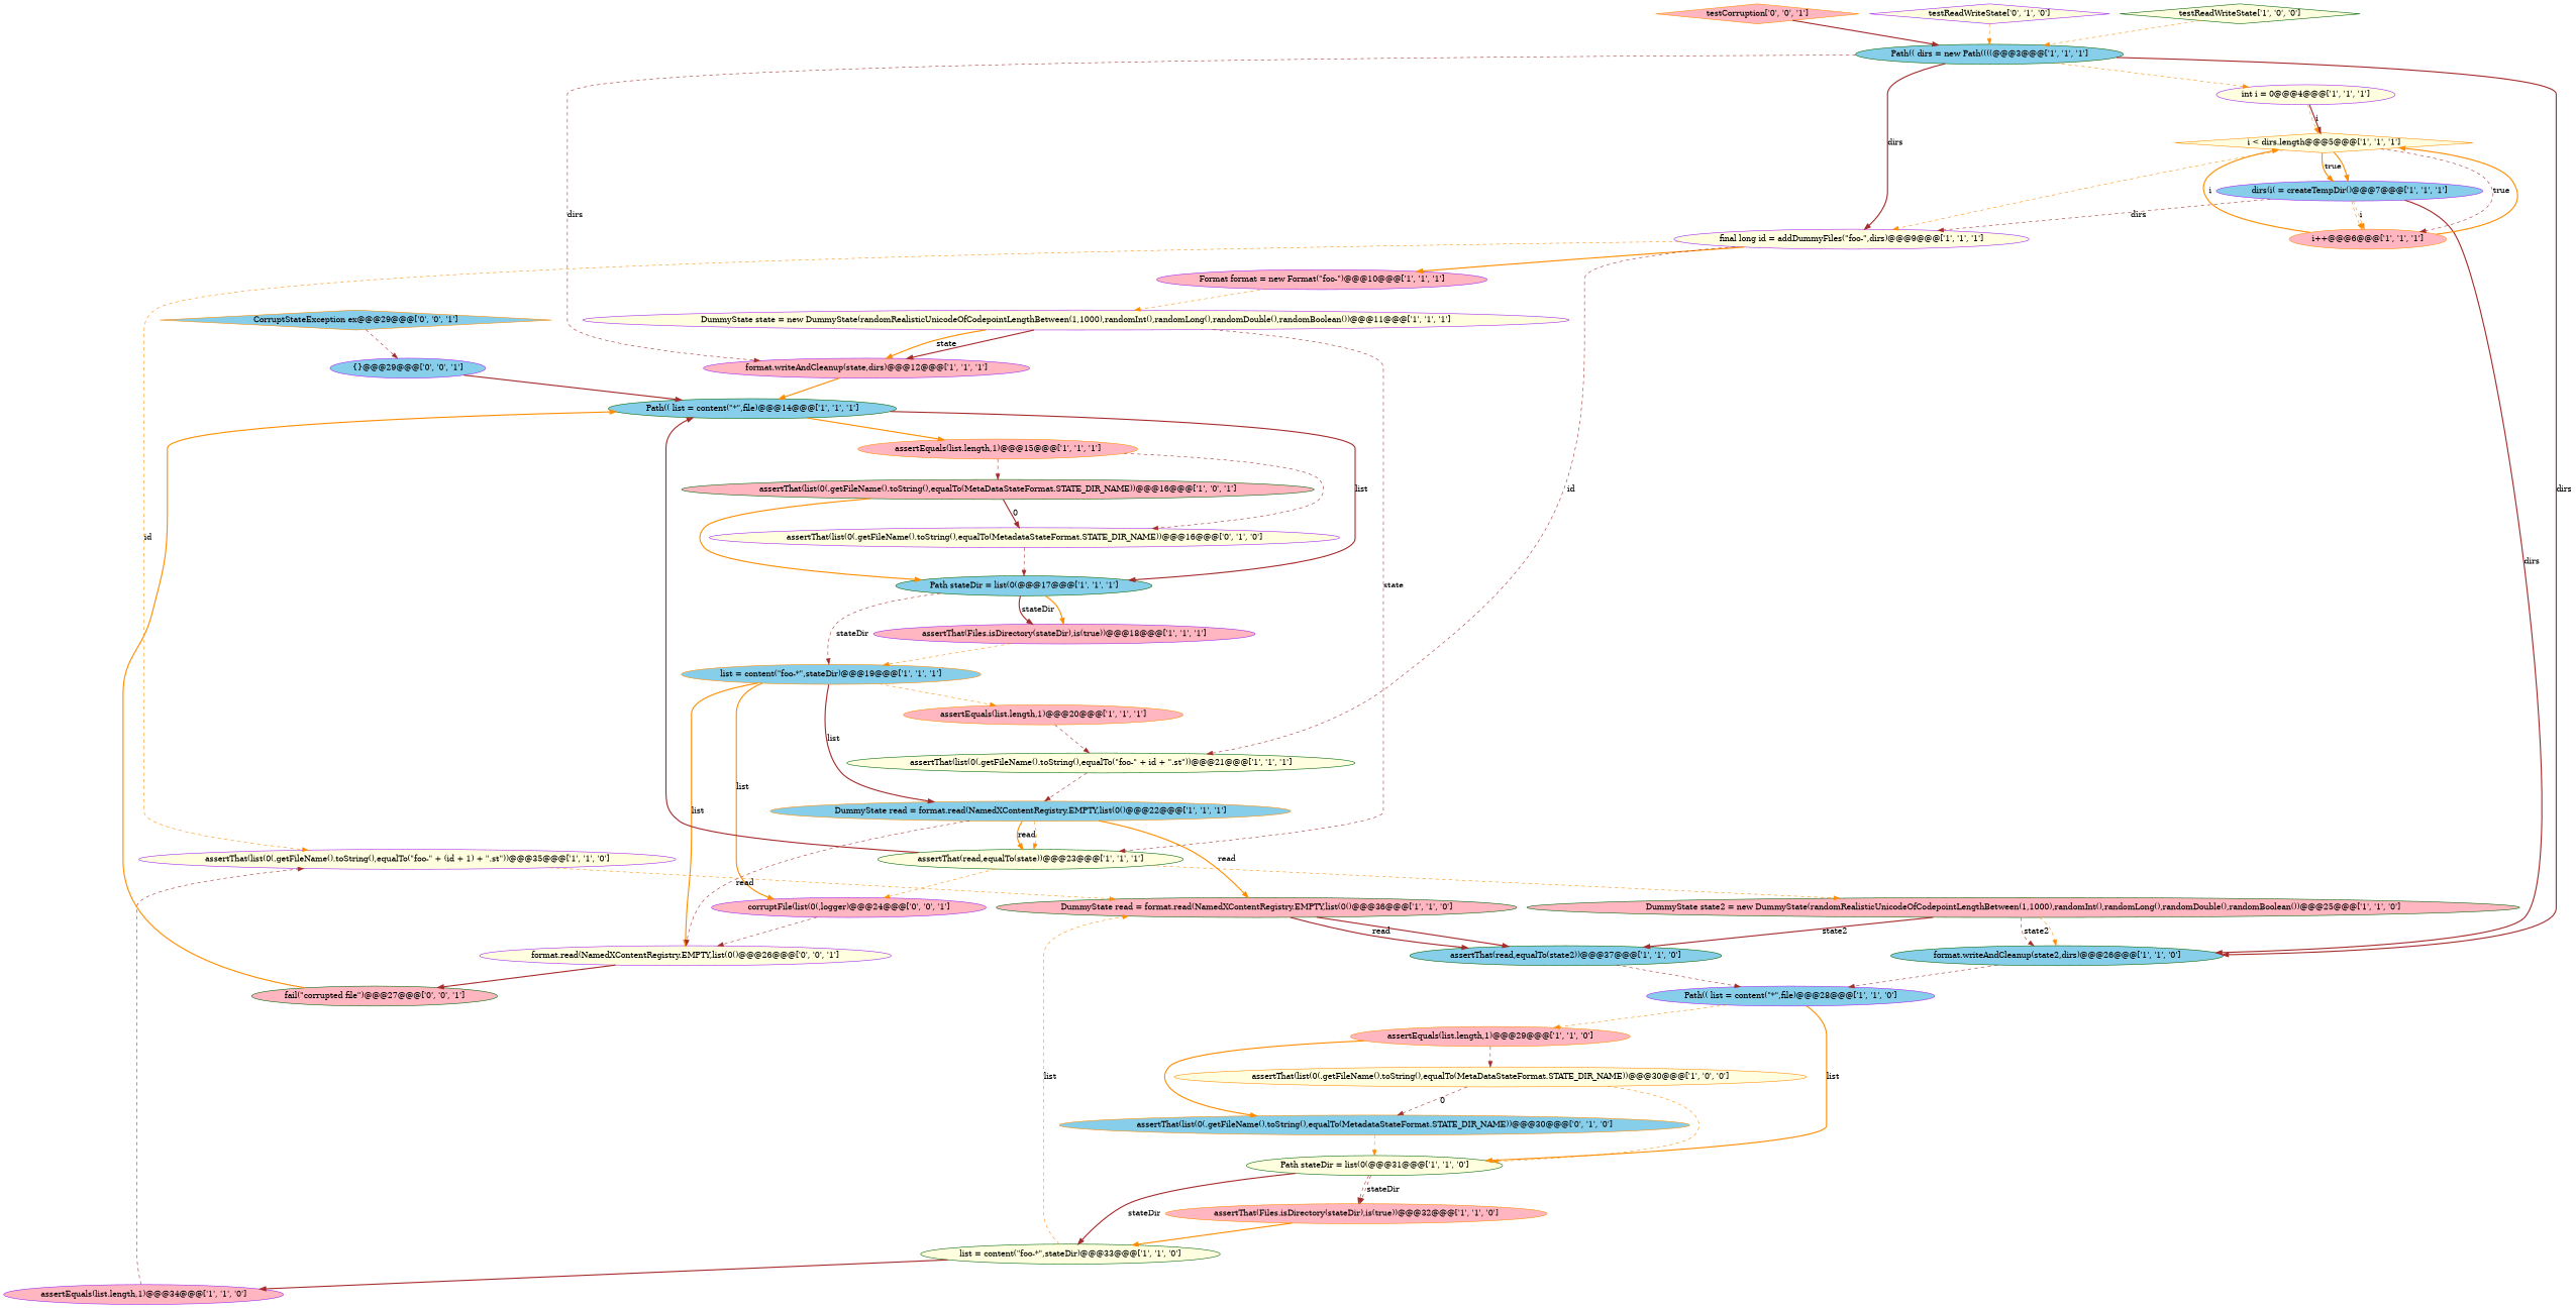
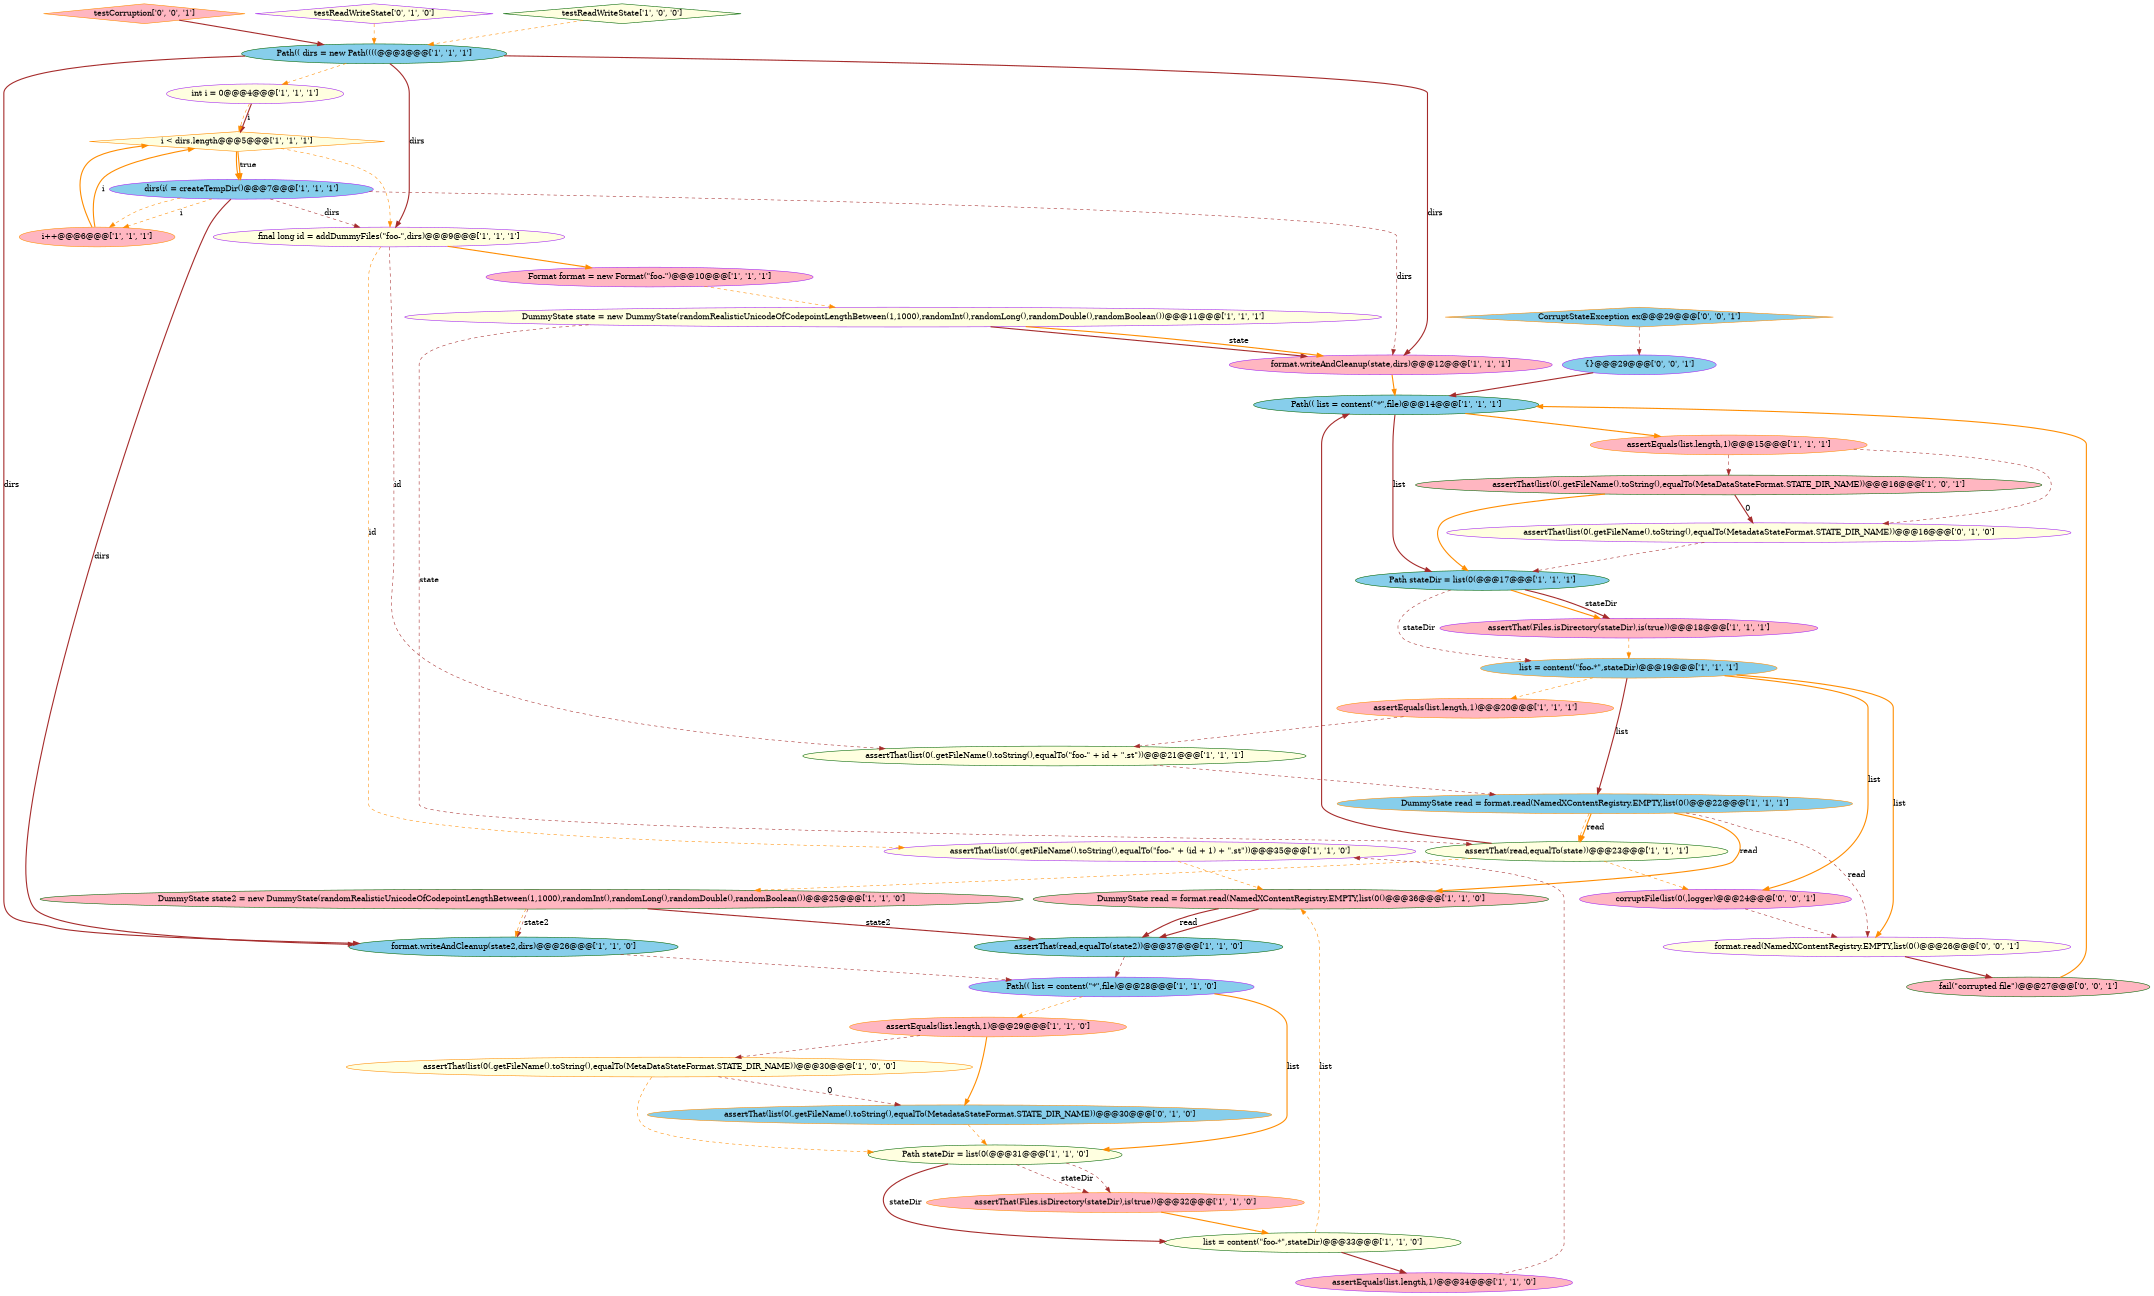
  digraph {
    fontname="DejaVu Serif"
    node [color=purple fillcolor=lightpink fontname="DejaVu Serif" shape=ellipse style=filled]
    edge [color=brown fontname="DejaVu Serif" style=dashed]
    n1 [color=darkgreen fillcolor=skyblue label="Path(( dirs = new Path((((@@@3@@@['1', '1', '1']"]
    n2 [fillcolor=lightyellow label="final long id = addDummyFiles(\"foo-\",dirs)@@@9@@@['1', '1', '1']"]
    n3 [fillcolor=lightyellow label="int i = 0@@@4@@@['1', '1', '1']"]
    n4 [color=darkgreen fillcolor=skyblue label="format.writeAndCleanup(state2,dirs)@@@26@@@['1', '1', '0']"]
    n5 [label="format.writeAndCleanup(state,dirs)@@@12@@@['1', '1', '1']"]
    n6 [fillcolor=lightyellow label="assertThat(list(0(.getFileName().toString(),equalTo(\"foo-\" + (id + 1) + \".st\"))@@@35@@@['1', '1', '0']"]
    n7 [label="Format format = new Format(\"foo-\")@@@10@@@['1', '1', '1']"]
    n8 [color=darkgreen fillcolor=lightyellow label="assertThat(list(0(.getFileName().toString(),equalTo(\"foo-\" + id + \".st\"))@@@21@@@['1', '1', '1']"]
    n9 [color=darkorange fillcolor=lightyellow label="i < dirs.length@@@5@@@['1', '1', '1']" shape=diamond]
    n10 [fillcolor=skyblue label="Path(( list = content(\"*\",file)@@@28@@@['1', '1', '0']"]
    n11 [color=darkgreen fillcolor=skyblue label="Path(( list = content(\"*\",file)@@@14@@@['1', '1', '1']"]
    n12 [fillcolor=skyblue label="{}@@@29@@@['0', '0', '1']"]
    n13 [color=darkgreen fillcolor=skyblue label="Path stateDir = list(0(@@@17@@@['1', '1', '1']"]
    n14 [color=darkorange label="assertEquals(list.length,1)@@@15@@@['1', '1', '1']"]
    n15 [color=darkorange label="assertEquals(list.length,1)@@@29@@@['1', '1', '0']"]
    n16 [color=darkorange fillcolor=lightyellow label="assertThat(list(0(.getFileName().toString(),equalTo(MetaDataStateFormat.STATE_DIR_NAME))@@@30@@@['1', '0', '0']"]
    n17 [color=darkorange fillcolor=skyblue label="assertThat(list(0(.getFileName().toString(),equalTo(MetadataStateFormat.STATE_DIR_NAME))@@@30@@@['0', '1', '0']"]
    n18 [color=darkgreen fillcolor=lightyellow label="Path stateDir = list(0(@@@31@@@['1', '1', '0']"]
    n19 [color=darkgreen label="fail(\"corrupted file\")@@@27@@@['0', '0', '1']"]
    n20 [color=darkorange fillcolor=skyblue label="CorruptStateException ex@@@29@@@['0', '0', '1']" shape=diamond]
    n21 [color=darkorange label="assertThat(Files.isDirectory(stateDir),is(true))@@@32@@@['1', '1', '0']"]
    n22 [color=darkgreen fillcolor=lightyellow label="list = content(\"foo-*\",stateDir)@@@33@@@['1', '1', '0']"]
    n23 [fillcolor=skyblue label="dirs(i( = createTempDir()@@@7@@@['1', '1', '1']"]
    n24 [color=darkorange label="i++@@@6@@@['1', '1', '1']"]
    n25 [color=darkgreen label="DummyState read = format.read(NamedXContentRegistry.EMPTY,list(0()@@@36@@@['1', '1', '0']"]
    n26 [color=darkgreen fillcolor=skyblue label="assertThat(read,equalTo(state2))@@@37@@@['1', '1', '0']"]
    n27 [fillcolor=lightyellow label="assertThat(list(0(.getFileName().toString(),equalTo(MetadataStateFormat.STATE_DIR_NAME))@@@16@@@['0', '1', '0']"]
    n28 [label="assertThat(Files.isDirectory(stateDir),is(true))@@@18@@@['1', '1', '1']"]
    n29 [color=darkorange fillcolor=skyblue label="list = content(\"foo-*\",stateDir)@@@19@@@['1', '1', '1']"]
    n30 [color=darkorange fillcolor=skyblue label="DummyState read = format.read(NamedXContentRegistry.EMPTY,list(0()@@@22@@@['1', '1', '1']"]
    n31 [color=darkgreen fillcolor=lightyellow label="assertThat(read,equalTo(state))@@@23@@@['1', '1', '1']"]
    n32 [fillcolor=lightyellow label="format.read(NamedXContentRegistry.EMPTY,list(0()@@@26@@@['0', '0', '1']"]
    n33 [color=darkgreen label="DummyState state2 = new DummyState(randomRealisticUnicodeOfCodepointLengthBetween(1,1000),randomInt(),randomLong(),randomDouble(),randomBoolean())@@@25@@@['1', '1', '0']"]
    n34 [label="corruptFile(list(0(,logger)@@@24@@@['0', '0', '1']"]
    n35 [color=darkorange label="assertEquals(list.length,1)@@@20@@@['1', '1', '1']"]
    n36 [label="assertEquals(list.length,1)@@@34@@@['1', '1', '0']"]
    n37 [fillcolor=lightyellow label="DummyState state = new DummyState(randomRealisticUnicodeOfCodepointLengthBetween(1,1000),randomInt(),randomLong(),randomDouble(),randomBoolean())@@@11@@@['1', '1', '1']"]
    n38 [color=darkorange label="testCorruption['0', '0', '1']" shape=diamond]
    n39 [fillcolor=lightyellow label="testReadWriteState['0', '1', '0']" shape=diamond]
    n40 [color=darkgreen label="assertThat(list(0(.getFileName().toString(),equalTo(MetaDataStateFormat.STATE_DIR_NAME))@@@16@@@['1', '0', '1']"]
    n41 [color=darkgreen fillcolor=lightyellow label="testReadWriteState['1', '0', '0']" shape=diamond]
    n1 -> n2 [label=dirs style=bold]
    n1 -> n3 [color=darkorange]
    n1 -> n4 [label=dirs style=bold]
-   n1 -> n5 [label=dirs]
+   n1 -> n5 [label=dirs style=bold]
    n2 -> n6 [color=darkorange label=id]
    n2 -> n7 [color=darkorange style=bold]
    n2 -> n8 [label=id]
    n3 -> n9 [label=i style=bold]
    n3 -> n9 [color=darkorange]
    n4 -> n10
    n5 -> n11 [color=darkorange style=bold]
    n6 -> n25 [color=darkorange]
    n7 -> n37 [color=darkorange]
    n8 -> n30
    n9 -> n2 [color=darkorange]
    n9 -> n23 [color=darkorange label=true style=bold]
    n9 -> n23 [color=darkorange style=bold]
-   n9 -> n24 [label=true]
    n10 -> n15 [color=darkorange]
    n10 -> n18 [color=darkorange label=list style=bold]
    n11 -> n13 [label=list style=bold]
    n11 -> n14 [color=darkorange style=bold]
    n12 -> n11 [style=bold]
    n13 -> n28 [color=darkorange style=bold]
    n13 -> n28 [label=stateDir style=bold]
    n13 -> n29 [label=stateDir]
    n14 -> n27
    n14 -> n40
    n15 -> n16
    n15 -> n17 [color=darkorange style=bold]
    n16 -> n17 [label=0]
    n16 -> n18 [color=darkorange]
    n17 -> n18 [color=darkorange]
    n18 -> n21 [label=stateDir]
    n18 -> n21
    n18 -> n22 [label=stateDir style=bold]
    n19 -> n11 [color=darkorange style=bold]
    n20 -> n12
    n21 -> n22 [color=darkorange style=bold]
    n22 -> n25 [color=darkorange label=list]
    n22 -> n36 [style=bold]
    n23 -> n2 [label=dirs]
    n23 -> n4 [label=dirs style=bold]
+   n23 -> n5 [label=dirs]
    n23 -> n24 [color=darkorange]
    n23 -> n24 [color=darkorange label=i]
    n24 -> n9 [color=darkorange style=bold]
    n24 -> n9 [color=darkorange label=i style=bold]
    n25 -> n26 [style=bold]
    n25 -> n26 [label=read style=bold]
    n26 -> n10
    n27 -> n13
    n28 -> n29 [color=darkorange]
    n29 -> n30 [label=list style=bold]
    n29 -> n32 [color=darkorange label=list style=bold]
    n29 -> n34 [color=darkorange label=list style=bold]
    n29 -> n35 [color=darkorange]
    n30 -> n25 [color=darkorange label=read style=bold]
    n30 -> n31 [color=darkorange label=read style=bold]
    n30 -> n31 [color=darkorange]
    n30 -> n32 [label=read]
    n31 -> n11 [style=bold]
    n31 -> n33 [color=darkorange]
    n31 -> n34 [color=darkorange]
    n32 -> n19 [style=bold]
    n33 -> n4 [label=state2]
    n33 -> n4 [color=darkorange]
    n33 -> n26 [label=state2 style=bold]
    n34 -> n32
    n35 -> n8
    n36 -> n6
    n37 -> n5 [style=bold]
    n37 -> n5 [color=darkorange label=state style=bold]
    n37 -> n31 [label=state]
    n38 -> n1 [style=bold]
    n39 -> n1 [color=darkorange]
    n40 -> n13 [color=darkorange style=bold]
    n40 -> n27 [label=0 style=bold]
    n41 -> n1 [color=darkorange]
  }
